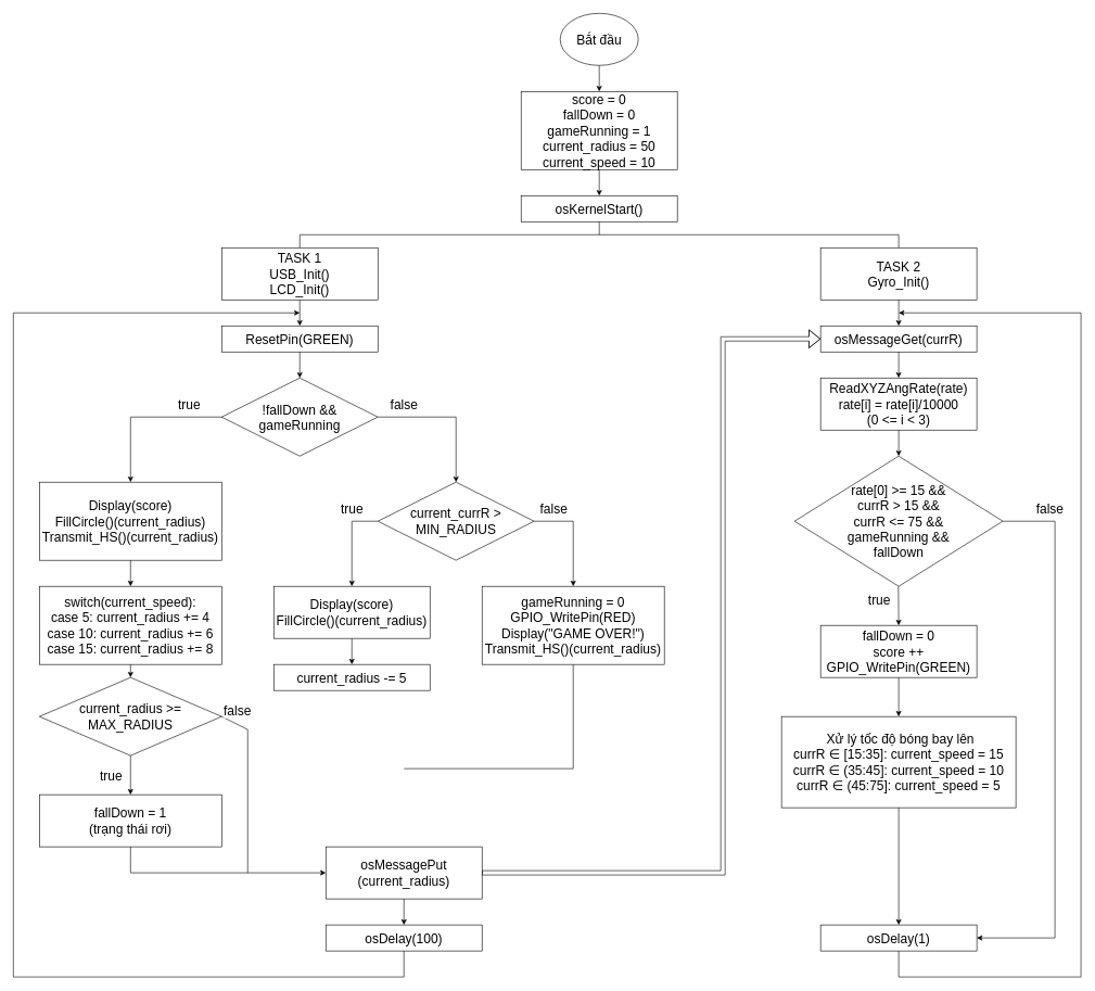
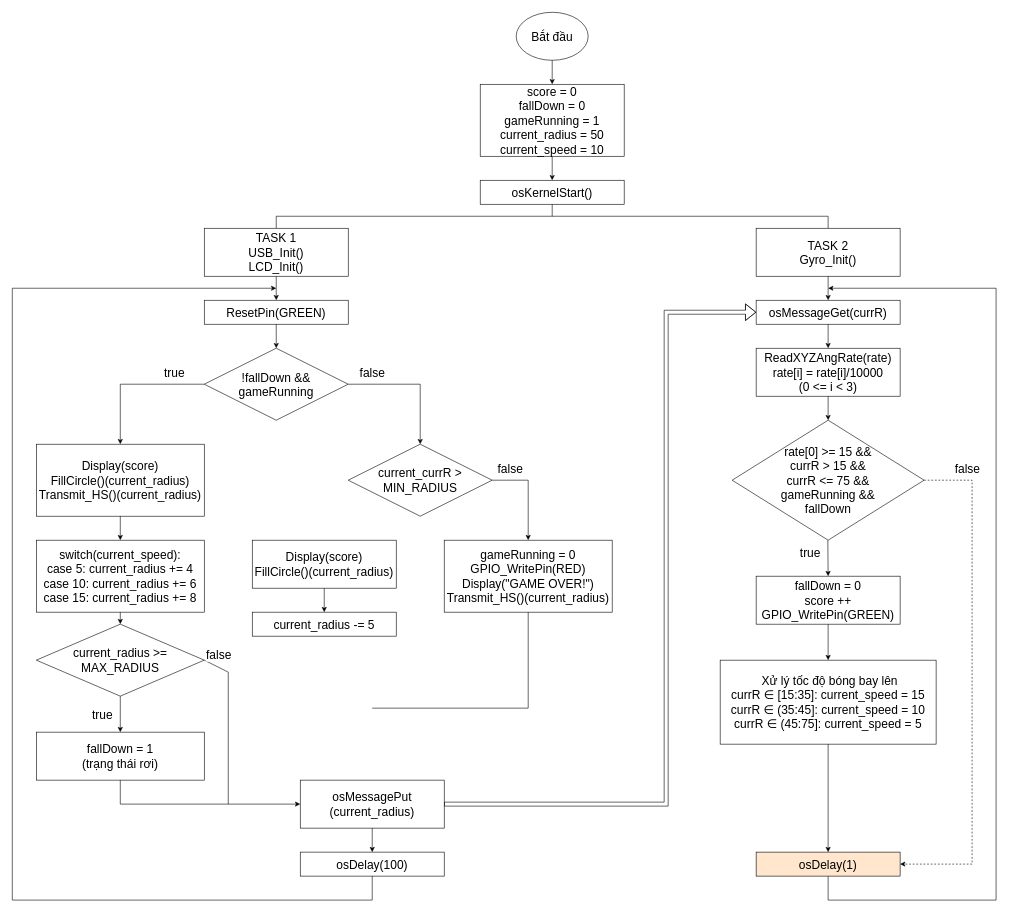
  <mxCell id="0" />
  <mxCell id="1" parent="0" />
  <mxCell id="2" value="&lt;font style=&quot;font-size: 20px;&quot;&gt;Bắt đầu&lt;/font&gt;" style="ellipse;whiteSpace=wrap;html=1;" parent="1" vertex="1"><mxGeometry x="860" y="20" width="120" height="80" as="geometry" /></mxCell>
  <mxCell id="3" value="&lt;font style=&quot;font-size: 20px;&quot;&gt;score = 0&lt;br style=&quot;border-color: var(--border-color);&quot;&gt;fallDown = 0&lt;br&gt;gameRunning = 1&lt;br&gt;current_radius = 50&lt;br&gt;current_speed = 10&lt;br&gt;&lt;/font&gt;" style="rounded=0;whiteSpace=wrap;html=1;" parent="1" vertex="1"><mxGeometry x="800" y="140" width="240" height="120" as="geometry" /></mxCell>
  <mxCell id="4" value="&lt;font style=&quot;font-size: 20px;&quot;&gt;TASK 1&lt;br&gt;USB_Init()&lt;br&gt;LCD_Init()&lt;br&gt;&lt;/font&gt;" style="rounded=0;whiteSpace=wrap;html=1;" parent="1" vertex="1"><mxGeometry y="380" width="240" height="80" as="geometry" x="340" /></mxCell>
  <mxCell id="5" value="&lt;font style=&quot;font-size: 20px;&quot;&gt;!fallDown &amp;amp;&amp;amp; gameRunning&lt;/font&gt;" style="rhombus;whiteSpace=wrap;html=1;" parent="1" vertex="1"><mxGeometry y="580" width="240" height="120" as="geometry" x="340" /></mxCell>
  <mxCell id="6" value="&lt;font style=&quot;font-size: 20px;&quot;&gt;Display(score)&lt;br style=&quot;border-color: var(--border-color);&quot;&gt;FillCircle()(current_radius)&lt;br&gt;Transmit_HS()(current_radius)&lt;br style=&quot;border-color: var(--border-color);&quot;&gt;&lt;/font&gt;" style="rounded=0;whiteSpace=wrap;html=1;" parent="1" vertex="1"><mxGeometry x="60" y="740" width="280" height="120" as="geometry" /></mxCell>
  <mxCell id="7" value="&lt;font style=&quot;font-size: 20px;&quot;&gt;switch(current_speed):&lt;br&gt;case 5: current_radius += 4&lt;br&gt;case 10: current_radius += 6&lt;br&gt;case 15: current_radius += 8&lt;br&gt;&lt;/font&gt;" style="rounded=0;whiteSpace=wrap;html=1;" parent="1" vertex="1"><mxGeometry x="60" y="900" width="280" height="120" as="geometry" /></mxCell>
  <mxCell id="8" value="&lt;font style=&quot;font-size: 20px;&quot;&gt;current_radius -= 5&lt;br&gt;&lt;/font&gt;" style="rounded=0;whiteSpace=wrap;html=1;" parent="1" vertex="1"><mxGeometry x="420" y="1020" width="240" height="40" as="geometry" /></mxCell>
  <mxCell id="9" value="&lt;font style=&quot;font-size: 20px;&quot;&gt;current_radius &amp;gt;= MAX_RADIUS&lt;/font&gt;" style="rhombus;whiteSpace=wrap;html=1;" parent="1" vertex="1"><mxGeometry x="60" y="1040" width="280" height="120" as="geometry" /></mxCell>
  <mxCell id="10" value="&lt;font style=&quot;font-size: 20px;&quot;&gt;fallDown = 1&lt;br&gt;(trạng thái rơi)&lt;br&gt;&lt;/font&gt;" style="rounded=0;whiteSpace=wrap;html=1;" parent="1" vertex="1"><mxGeometry x="60" y="1220" width="280" height="80" as="geometry" /></mxCell>
  <mxCell id="11" value="&lt;font style=&quot;font-size: 20px;&quot;&gt;osMessagePut&lt;br&gt;(current_radius)&lt;br&gt;&lt;/font&gt;" style="rounded=0;whiteSpace=wrap;html=1;" parent="1" vertex="1"><mxGeometry x="500" y="1300" width="240" height="80" as="geometry" /></mxCell>
  <mxCell id="12" value="&lt;font style=&quot;font-size: 20px;&quot;&gt;current_currR &amp;gt; MIN_RADIUS&lt;/font&gt;" style="rhombus;whiteSpace=wrap;html=1;" parent="1" vertex="1"><mxGeometry x="580" y="740" width="240" height="120" as="geometry" /></mxCell>
  <mxCell id="13" value="&lt;font style=&quot;font-size: 20px;&quot;&gt;Display(score)&lt;br&gt;FillCircle()(current_radius)&lt;br style=&quot;border-color: var(--border-color);&quot;&gt;&lt;/font&gt;" style="rounded=0;whiteSpace=wrap;html=1;" parent="1" vertex="1"><mxGeometry x="420" y="900" width="240" height="80" as="geometry" /></mxCell>
  <mxCell id="14" value="&lt;font style=&quot;font-size: 20px;&quot;&gt;gameRunning = 0&lt;br&gt;GPIO_WritePin(RED)&lt;br style=&quot;border-color: var(--border-color);&quot;&gt;Display(&quot;GAME OVER!&quot;)&lt;br&gt;Transmit_HS()(current_radius)&lt;br style=&quot;border-color: var(--border-color);&quot;&gt;&lt;/font&gt;" style="rounded=0;whiteSpace=wrap;html=1;" parent="1" vertex="1"><mxGeometry x="740" y="900" width="280" height="120" as="geometry" /></mxCell>
  <mxCell id="15" value="&lt;font style=&quot;font-size: 20px;&quot;&gt;TASK 2&lt;br&gt;Gyro_Init()&lt;br&gt;&lt;/font&gt;" style="rounded=0;whiteSpace=wrap;html=1;" parent="1" vertex="1"><mxGeometry x="1260" y="380" width="240" height="80" as="geometry" /></mxCell>
  <mxCell id="16" value="&lt;font style=&quot;font-size: 20px;&quot;&gt;osDelay(100)&lt;br&gt;&lt;/font&gt;" style="rounded=0;whiteSpace=wrap;html=1;" parent="1" vertex="1"><mxGeometry x="500" y="1420" width="240" height="40" as="geometry" /></mxCell>
  <mxCell id="17" value="&lt;font style=&quot;font-size: 20px;&quot;&gt;osMessageGet(currR)&lt;br&gt;&lt;/font&gt;" style="rounded=0;whiteSpace=wrap;html=1;" parent="1" vertex="1"><mxGeometry x="1260" y="500" width="240" height="40" as="geometry" /></mxCell>
  <mxCell id="18" value="&lt;font style=&quot;font-size: 20px;&quot;&gt;ReadXYZAngRate(rate)&lt;br&gt;rate[i] = rate[i]/10000&lt;br&gt;(0 &amp;lt;= i &amp;lt; 3)&lt;br&gt;&lt;/font&gt;" style="rounded=0;whiteSpace=wrap;html=1;" parent="1" vertex="1"><mxGeometry x="1260" y="580" width="240" height="80" as="geometry" /></mxCell>
  <mxCell id="19" value="&lt;font style=&quot;font-size: 20px;&quot;&gt;rate[0] &amp;gt;= 15 &amp;amp;&amp;amp;&lt;br&gt;currR &amp;gt; 15 &amp;amp;&amp;amp;&lt;br&gt;currR &amp;lt;= 75 &amp;amp;&amp;amp;&lt;br&gt;gameRunning &amp;amp;&amp;amp;&lt;br&gt;fallDown&lt;br&gt;&lt;/font&gt;" style="rhombus;whiteSpace=wrap;html=1;" parent="1" vertex="1"><mxGeometry x="1220" y="700" width="320" height="200" as="geometry" /></mxCell>
  <mxCell id="20" value="&lt;font style=&quot;font-size: 20px;&quot;&gt;fallDown = 0&lt;br&gt;score ++&lt;br&gt;GPIO_WritePin(GREEN)&lt;br&gt;&lt;/font&gt;" style="rounded=0;whiteSpace=wrap;html=1;" parent="1" vertex="1"><mxGeometry x="1260" y="960" width="240" height="80" as="geometry" /></mxCell>
  <mxCell id="21" value="&lt;font style=&quot;font-size: 20px;&quot;&gt;&amp;nbsp;Xử lý tốc độ bóng bay lên&lt;br&gt;currR ∈ [15:35]: current_speed = 15&lt;br&gt;currR&amp;nbsp;∈ (35:45]: current_speed = 10&lt;br&gt;currR&amp;nbsp;∈ (45:75]: current_speed = 5&lt;br&gt;&lt;/font&gt;" style="rounded=0;whiteSpace=wrap;html=1;" parent="1" vertex="1"><mxGeometry x="1200" y="1100" width="360" height="140" as="geometry" /></mxCell>
- <mxCell id="22" value="&lt;font style=&quot;font-size: 20px;&quot;&gt;osDelay(1)&lt;br&gt;&lt;/font&gt;" style="rounded=0;whiteSpace=wrap;html=1;" parent="1" vertex="1"><mxGeometry x="1260" y="1420" width="240" height="40" as="geometry" /></mxCell>
+ <mxCell id="22" value="&lt;font style=&quot;font-size: 20px;&quot;&gt;osDelay(1)&lt;br&gt;&lt;/font&gt;" style="rounded=0;whiteSpace=wrap;html=1;fillColor=#ffe6cc;" parent="1" vertex="1"><mxGeometry x="1260" y="1420" width="240" height="40" as="geometry" /></mxCell>
  <mxCell id="23" value="&lt;font style=&quot;font-size: 20px;&quot;&gt;osKernelStart()&lt;br&gt;&lt;/font&gt;" style="rounded=0;whiteSpace=wrap;html=1;" parent="1" vertex="1"><mxGeometry x="800" y="300" width="240" height="40" as="geometry" /></mxCell>
  <mxCell id="24" value="" style="endArrow=classic;html=1;rounded=0;exitX=0.5;exitY=1;exitDx=0;exitDy=0;entryX=0.5;entryY=0;entryDx=0;entryDy=0;" parent="1" source="2" target="3" edge="1"><mxGeometry width="50" height="50" relative="1" as="geometry"><mxPoint x="796" y="310" as="sourcePoint" /><mxPoint x="846" y="260" as="targetPoint" /></mxGeometry></mxCell>
  <mxCell id="25" value="" style="endArrow=classic;html=1;rounded=0;exitX=0.5;exitY=1;exitDx=0;exitDy=0;entryX=0.5;entryY=0;entryDx=0;entryDy=0;" parent="1" source="3" target="23" edge="1"><mxGeometry width="50" height="50" relative="1" as="geometry"><mxPoint x="856" y="250" as="sourcePoint" /><mxPoint x="906" y="200" as="targetPoint" /></mxGeometry></mxCell>
  <mxCell id="26" value="" style="endArrow=none;html=1;rounded=0;exitX=0.5;exitY=0;exitDx=0;exitDy=0;entryX=0.5;entryY=0;entryDx=0;entryDy=0;" parent="1" source="4" target="15" edge="1"><mxGeometry width="50" height="50" relative="1" as="geometry"><mxPoint x="720" y="300" as="sourcePoint" /><mxPoint x="770" y="250" as="targetPoint" /><Array as="points"><mxPoint x="460" y="360" /><mxPoint x="1380" y="360" /></Array></mxGeometry></mxCell>
  <mxCell id="27" value="" style="endArrow=none;html=1;rounded=0;exitX=0.5;exitY=1;exitDx=0;exitDy=0;" parent="1" source="23" edge="1"><mxGeometry width="50" height="50" relative="1" as="geometry"><mxPoint x="890" y="390" as="sourcePoint" /><mxPoint x="920" y="360" as="targetPoint" /></mxGeometry></mxCell>
  <mxCell id="28" value="&lt;font style=&quot;font-size: 20px;&quot;&gt;true&lt;/font&gt;" style="endArrow=classic;html=1;rounded=0;exitX=0.5;exitY=1;exitDx=0;exitDy=0;entryX=0.5;entryY=0;entryDx=0;entryDy=0;" parent="1" source="9" target="10" edge="1"><mxGeometry y="-30" width="50" height="50" relative="1" as="geometry"><mxPoint x="700" y="1240" as="sourcePoint" /><mxPoint x="750" y="1190" as="targetPoint" /><mxPoint as="offset" /></mxGeometry></mxCell>
  <mxCell id="29" value="" style="endArrow=classic;html=1;rounded=0;exitX=0.5;exitY=1;exitDx=0;exitDy=0;entryX=0;entryY=0.5;entryDx=0;entryDy=0;" parent="1" source="10" target="11" edge="1"><mxGeometry width="50" height="50" relative="1" as="geometry"><mxPoint x="450" y="1400" as="sourcePoint" /><mxPoint x="290" y="1590" as="targetPoint" /><Array as="points"><mxPoint x="200" y="1340" /></Array></mxGeometry></mxCell>
  <mxCell id="30" value="&lt;font style=&quot;font-size: 20px;&quot;&gt;true&lt;/font&gt;" style="endArrow=classic;html=1;rounded=0;entryX=0.5;entryY=0;entryDx=0;entryDy=0;exitX=0;exitY=0.5;exitDx=0;exitDy=0;" parent="1" source="5" target="6" edge="1"><mxGeometry x="-0.583" y="-20" width="50" height="50" relative="1" as="geometry"><mxPoint x="300" y="770" as="sourcePoint" /><mxPoint x="350" y="720" as="targetPoint" /><Array as="points"><mxPoint x="200" y="640" /></Array><mxPoint as="offset" /></mxGeometry></mxCell>
  <mxCell id="31" value="&lt;font style=&quot;font-size: 20px;&quot;&gt;false&lt;/font&gt;" style="endArrow=classic;html=1;rounded=0;entryX=0.5;entryY=0;entryDx=0;entryDy=0;exitX=1;exitY=0.5;exitDx=0;exitDy=0;" parent="1" source="5" target="12" edge="1"><mxGeometry x="-0.636" y="20" width="50" height="50" relative="1" as="geometry"><mxPoint x="520" y="690" as="sourcePoint" /><mxPoint x="570" y="640" as="targetPoint" /><Array as="points"><mxPoint x="700" y="640" /></Array><mxPoint as="offset" /></mxGeometry></mxCell>
- <mxCell id="32" value="&lt;font style=&quot;font-size: 20px;&quot;&gt;true&lt;/font&gt;" style="endArrow=classic;html=1;rounded=0;exitX=0;exitY=0.5;exitDx=0;exitDy=0;entryX=0.5;entryY=0;entryDx=0;entryDy=0;" parent="1" source="12" target="13" edge="1"><mxGeometry x="-0.429" y="-20" width="50" height="50" relative="1" as="geometry"><mxPoint x="590" y="1030" as="sourcePoint" /><mxPoint x="640" y="980" as="targetPoint" /><Array as="points"><mxPoint x="540" y="800" /></Array><mxPoint x="20" y="-20" as="offset" /></mxGeometry></mxCell>
  <mxCell id="33" value="&lt;font style=&quot;font-size: 20px;&quot;&gt;false&lt;/font&gt;" style="endArrow=classic;html=1;rounded=0;exitX=1;exitY=0.5;exitDx=0;exitDy=0;entryX=0.5;entryY=0;entryDx=0;entryDy=0;" parent="1" source="12" target="14" edge="1"><mxGeometry x="-0.625" y="20" width="50" height="50" relative="1" as="geometry"><mxPoint x="780" y="580" as="sourcePoint" /><mxPoint x="830" y="530" as="targetPoint" /><Array as="points"><mxPoint x="880" y="800" /></Array><mxPoint as="offset" /></mxGeometry></mxCell>
  <mxCell id="34" value="&lt;font style=&quot;font-size: 20px;&quot;&gt;false&lt;/font&gt;" style="endArrow=none;html=1;rounded=0;exitX=1;exitY=0.5;exitDx=0;exitDy=0;" parent="1" source="9" edge="1"><mxGeometry x="-0.875" y="20" width="50" height="50" relative="1" as="geometry"><mxPoint x="370" y="1120" as="sourcePoint" /><mxPoint x="380" y="1340" as="targetPoint" /><Array as="points"><mxPoint x="380" y="1120" /></Array><mxPoint as="offset" /></mxGeometry></mxCell>
  <mxCell id="35" value="" style="endArrow=none;html=1;rounded=0;entryX=0.5;entryY=1;entryDx=0;entryDy=0;" parent="1" target="14" edge="1"><mxGeometry width="50" height="50" relative="1" as="geometry"><mxPoint x="620" y="1180" as="sourcePoint" /><mxPoint x="800" y="1100" as="targetPoint" /><Array as="points"><mxPoint x="880" y="1180" /></Array></mxGeometry></mxCell>
  <mxCell id="36" value="" style="endArrow=classic;html=1;rounded=0;exitX=0.5;exitY=1;exitDx=0;exitDy=0;" parent="1" source="15" edge="1"><mxGeometry width="50" height="50" relative="1" as="geometry"><mxPoint x="1330" y="570" as="sourcePoint" /><mxPoint x="1380" y="500" as="targetPoint" /></mxGeometry></mxCell>
  <mxCell id="37" value="" style="endArrow=classic;html=1;rounded=0;exitX=0.5;exitY=1;exitDx=0;exitDy=0;entryX=0.5;entryY=0;entryDx=0;entryDy=0;" parent="1" source="17" target="18" edge="1"><mxGeometry width="50" height="50" relative="1" as="geometry"><mxPoint x="1390" y="470" as="sourcePoint" /><mxPoint x="1390" y="510" as="targetPoint" /></mxGeometry></mxCell>
  <mxCell id="38" value="" style="endArrow=classic;html=1;rounded=0;exitX=0.5;exitY=1;exitDx=0;exitDy=0;entryX=0.5;entryY=0;entryDx=0;entryDy=0;" parent="1" source="18" target="19" edge="1"><mxGeometry width="50" height="50" relative="1" as="geometry"><mxPoint x="1400" y="480" as="sourcePoint" /><mxPoint x="1400" y="520" as="targetPoint" /></mxGeometry></mxCell>
  <mxCell id="39" value="&lt;font style=&quot;font-size: 20px;&quot;&gt;true&lt;/font&gt;" style="endArrow=classic;html=1;rounded=0;exitX=0.5;exitY=1;exitDx=0;exitDy=0;entryX=0.5;entryY=0;entryDx=0;entryDy=0;" parent="1" edge="1" target="20"><mxGeometry x="-0.341" y="-30" width="50" height="50" relative="1" as="geometry"><mxPoint x="1379.52" y="900" as="sourcePoint" /><mxPoint x="1379.52" y="940" as="targetPoint" /><mxPoint as="offset" /></mxGeometry></mxCell>
  <mxCell id="40" value="" style="endArrow=classic;html=1;rounded=0;exitX=0.5;exitY=1;exitDx=0;exitDy=0;entryX=0.5;entryY=0;entryDx=0;entryDy=0;" parent="1" source="21" target="22" edge="1"><mxGeometry width="50" height="50" relative="1" as="geometry"><mxPoint x="1390" y="1230" as="sourcePoint" /><mxPoint x="1390" y="1270" as="targetPoint" /></mxGeometry></mxCell>
- <mxCell id="41" value="&lt;font style=&quot;font-size: 20px;&quot;&gt;false&lt;/font&gt;" style="endArrow=classic;html=1;rounded=0;exitX=1;exitY=0.5;exitDx=0;exitDy=0;entryX=1;entryY=0.5;entryDx=0;entryDy=0;" parent="1" source="19" target="22" edge="1"><mxGeometry x="-0.829" y="20" width="50" height="50" relative="1" as="geometry"><mxPoint x="1409.52" y="930" as="sourcePoint" /><mxPoint x="1600" y="1170" as="targetPoint" /><Array as="points"><mxPoint x="1620" y="800" /><mxPoint x="1620" y="1440" /></Array><mxPoint as="offset" /></mxGeometry></mxCell>
+ <mxCell id="41" value="&lt;font style=&quot;font-size: 20px;&quot;&gt;false&lt;/font&gt;" style="endArrow=classic;html=1;rounded=0;exitX=1;exitY=0.5;exitDx=0;exitDy=0;entryX=1;entryY=0.5;entryDx=0;entryDy=0;dashed=1;" parent="1" source="19" target="22" edge="1"><mxGeometry x="-0.829" y="20" width="50" height="50" relative="1" as="geometry"><mxPoint x="1409.52" y="930" as="sourcePoint" /><mxPoint x="1600" y="1170" as="targetPoint" /><Array as="points"><mxPoint x="1620" y="800" /><mxPoint x="1620" y="1440" /></Array><mxPoint as="offset" /></mxGeometry></mxCell>
  <mxCell id="42" value="" style="endArrow=classic;html=1;rounded=0;exitX=0.5;exitY=1;exitDx=0;exitDy=0;" parent="1" source="16" edge="1"><mxGeometry width="50" height="50" relative="1" as="geometry"><mxPoint x="430" y="1450" as="sourcePoint" /><mxPoint x="460" y="480" as="targetPoint" /><Array as="points"><mxPoint x="620" y="1500" /><mxPoint x="20" y="1500" /><mxPoint x="20" y="1420" /><mxPoint x="20" y="480" /></Array></mxGeometry></mxCell>
  <mxCell id="43" value="" style="endArrow=classic;html=1;rounded=0;exitX=0.5;exitY=1;exitDx=0;exitDy=0;entryX=0.5;entryY=0;entryDx=0;entryDy=0;" parent="1" source="11" target="16" edge="1"><mxGeometry width="50" height="50" relative="1" as="geometry"><mxPoint x="430" y="1350" as="sourcePoint" /><mxPoint x="480" y="1300" as="targetPoint" /></mxGeometry></mxCell>
  <mxCell id="44" value="" style="endArrow=classic;html=1;rounded=0;exitX=0.5;exitY=1;exitDx=0;exitDy=0;" parent="1" source="22" edge="1"><mxGeometry width="50" height="50" relative="1" as="geometry"><mxPoint x="1070" y="870" as="sourcePoint" /><mxPoint x="1380" y="480" as="targetPoint" /><Array as="points"><mxPoint x="1380" y="1500" /><mxPoint x="1660" y="1500" /><mxPoint x="1660" y="480" /></Array></mxGeometry></mxCell>
  <mxCell id="45" value="" style="endArrow=classic;html=1;rounded=0;exitX=0.5;exitY=1;exitDx=0;exitDy=0;entryX=0.5;entryY=0;entryDx=0;entryDy=0;" edge="1" parent="1" source="6" target="7"><mxGeometry width="50" height="50" relative="1" as="geometry"><mxPoint y="930" as="sourcePoint" x="340" /><mxPoint x="390" y="880" as="targetPoint" /></mxGeometry></mxCell>
  <mxCell id="46" value="" style="endArrow=classic;html=1;rounded=0;exitX=0.5;exitY=1;exitDx=0;exitDy=0;entryX=0.5;entryY=0;entryDx=0;entryDy=0;" edge="1" parent="1" source="7" target="9"><mxGeometry width="50" height="50" relative="1" as="geometry"><mxPoint y="930" as="sourcePoint" x="340" /><mxPoint x="390" y="880" as="targetPoint" /></mxGeometry></mxCell>
  <mxCell id="47" value="" style="endArrow=classic;html=1;rounded=0;exitX=0.5;exitY=1;exitDx=0;exitDy=0;entryX=0.5;entryY=0;entryDx=0;entryDy=0;" edge="1" parent="1" source="13" target="8"><mxGeometry width="50" height="50" relative="1" as="geometry"><mxPoint x="540" y="950" as="sourcePoint" /><mxPoint x="590" y="900" as="targetPoint" /></mxGeometry></mxCell>
  <mxCell id="48" value="&lt;font style=&quot;font-size: 20px;&quot;&gt;ResetPin(GREEN)&lt;br&gt;&lt;/font&gt;" style="rounded=0;whiteSpace=wrap;html=1;" vertex="1" parent="1"><mxGeometry y="500" width="240" height="40" as="geometry" x="340" /></mxCell>
  <mxCell id="49" value="" style="endArrow=classic;html=1;rounded=0;exitX=0.5;exitY=1;exitDx=0;exitDy=0;entryX=0.5;entryY=0;entryDx=0;entryDy=0;" edge="1" parent="1" source="48" target="5"><mxGeometry width="50" height="50" relative="1" as="geometry"><mxPoint x="520" y="630" as="sourcePoint" /><mxPoint x="570" y="580" as="targetPoint" /></mxGeometry></mxCell>
  <mxCell id="50" value="" style="endArrow=classic;html=1;rounded=0;exitX=0.5;exitY=1;exitDx=0;exitDy=0;entryX=0.5;entryY=0;entryDx=0;entryDy=0;" edge="1" parent="1" source="4" target="48"><mxGeometry width="50" height="50" relative="1" as="geometry"><mxPoint x="520" y="630" as="sourcePoint" /><mxPoint x="570" y="580" as="targetPoint" /></mxGeometry></mxCell>
  <mxCell id="51" value="" style="shape=flexArrow;endArrow=classic;html=1;rounded=0;entryX=0;entryY=0.5;entryDx=0;entryDy=0;exitX=1;exitY=0.5;exitDx=0;exitDy=0;endSize=5.429;startSize=3;strokeWidth=1;width=6.667;" edge="1" parent="1" source="11" target="17"><mxGeometry width="50" height="50" relative="1" as="geometry"><mxPoint x="610" y="780" as="sourcePoint" /><mxPoint x="660" y="730" as="targetPoint" /><Array as="points"><mxPoint x="1110" y="1340" /><mxPoint x="1110" y="520" /></Array></mxGeometry></mxCell>
  <mxCell id="52" value="" style="endArrow=classic;html=1;rounded=0;exitX=0.5;exitY=1;exitDx=0;exitDy=0;entryX=0.5;entryY=0;entryDx=0;entryDy=0;" edge="1" parent="1" source="20" target="21"><mxGeometry width="50" height="50" relative="1" as="geometry"><mxPoint x="1240" y="1120" as="sourcePoint" /><mxPoint x="1360" y="1100" as="targetPoint" /></mxGeometry></mxCell>
